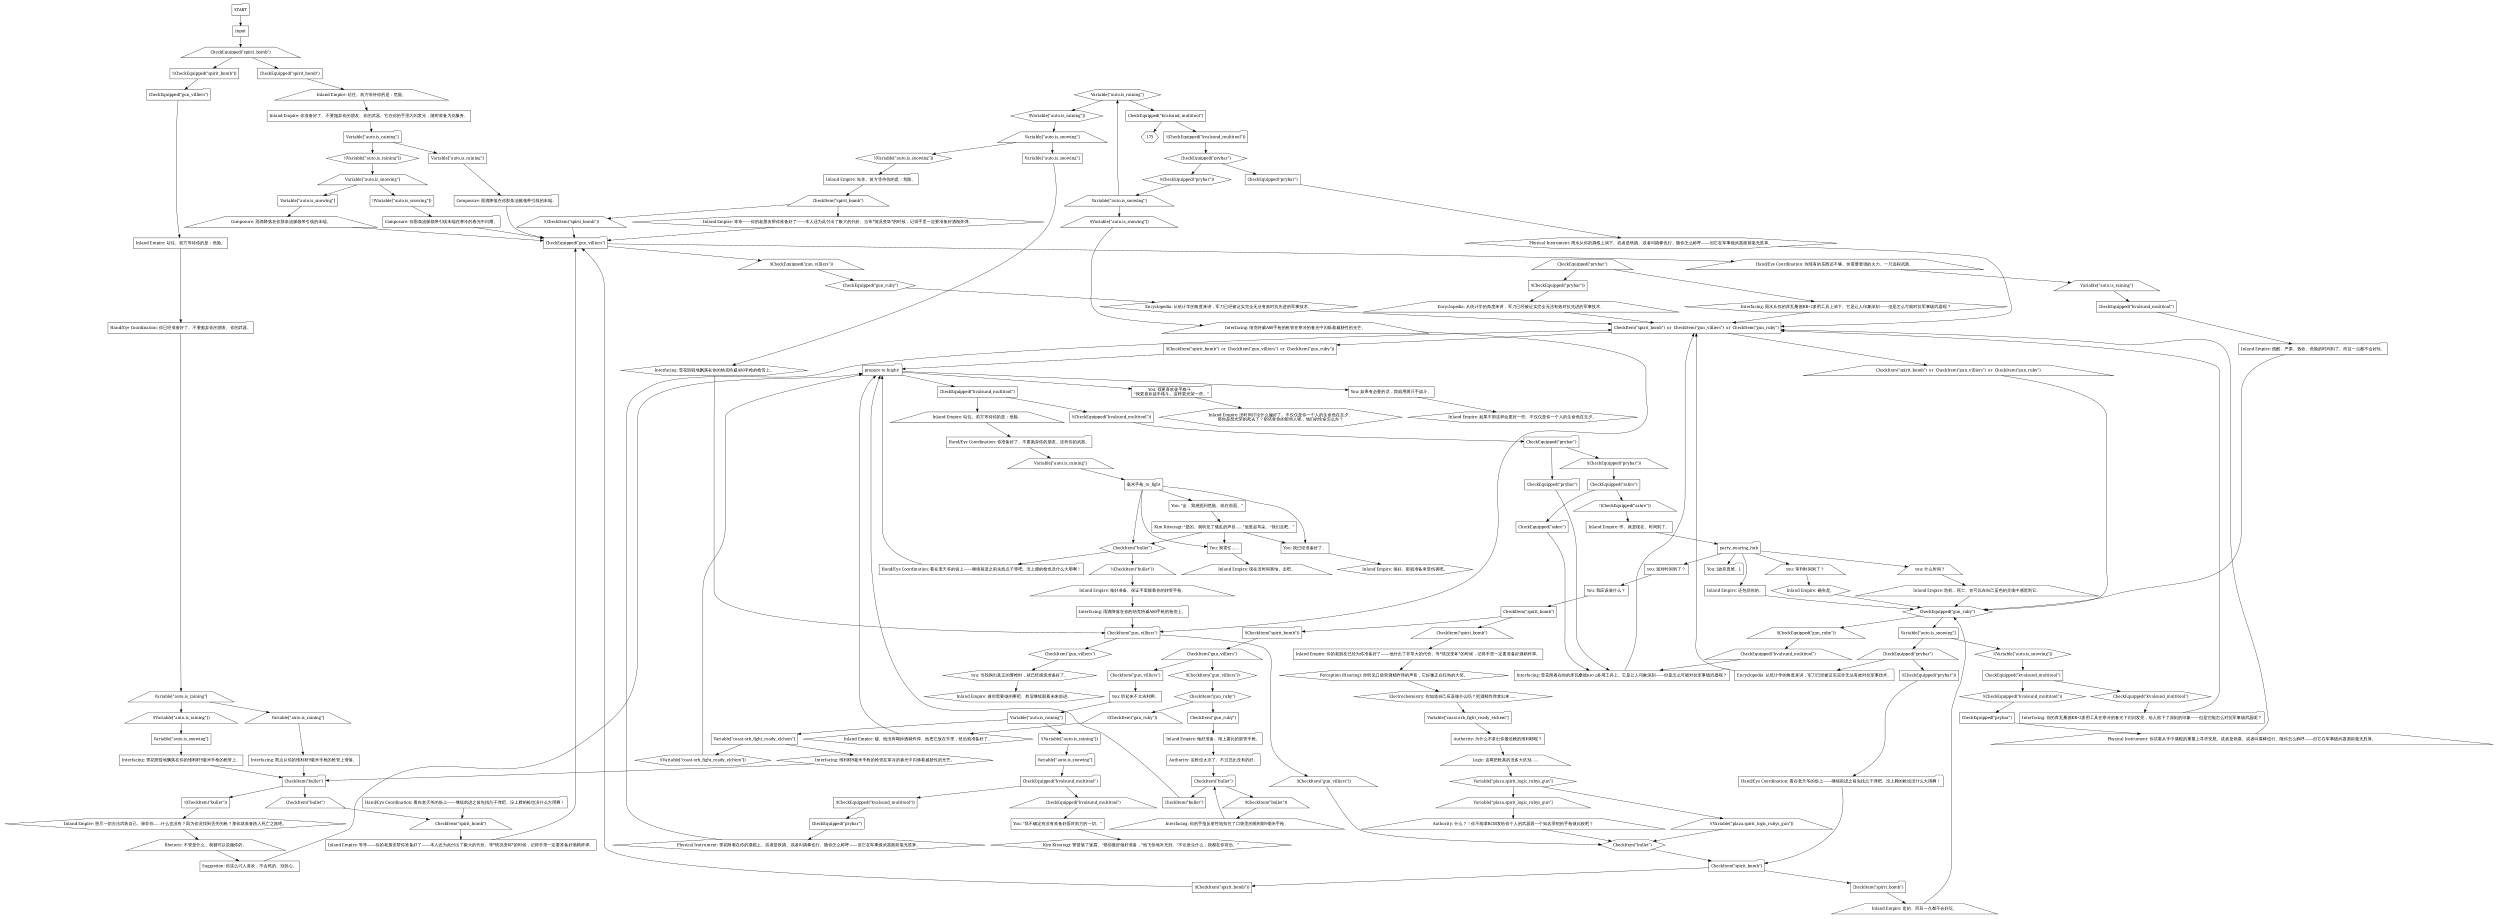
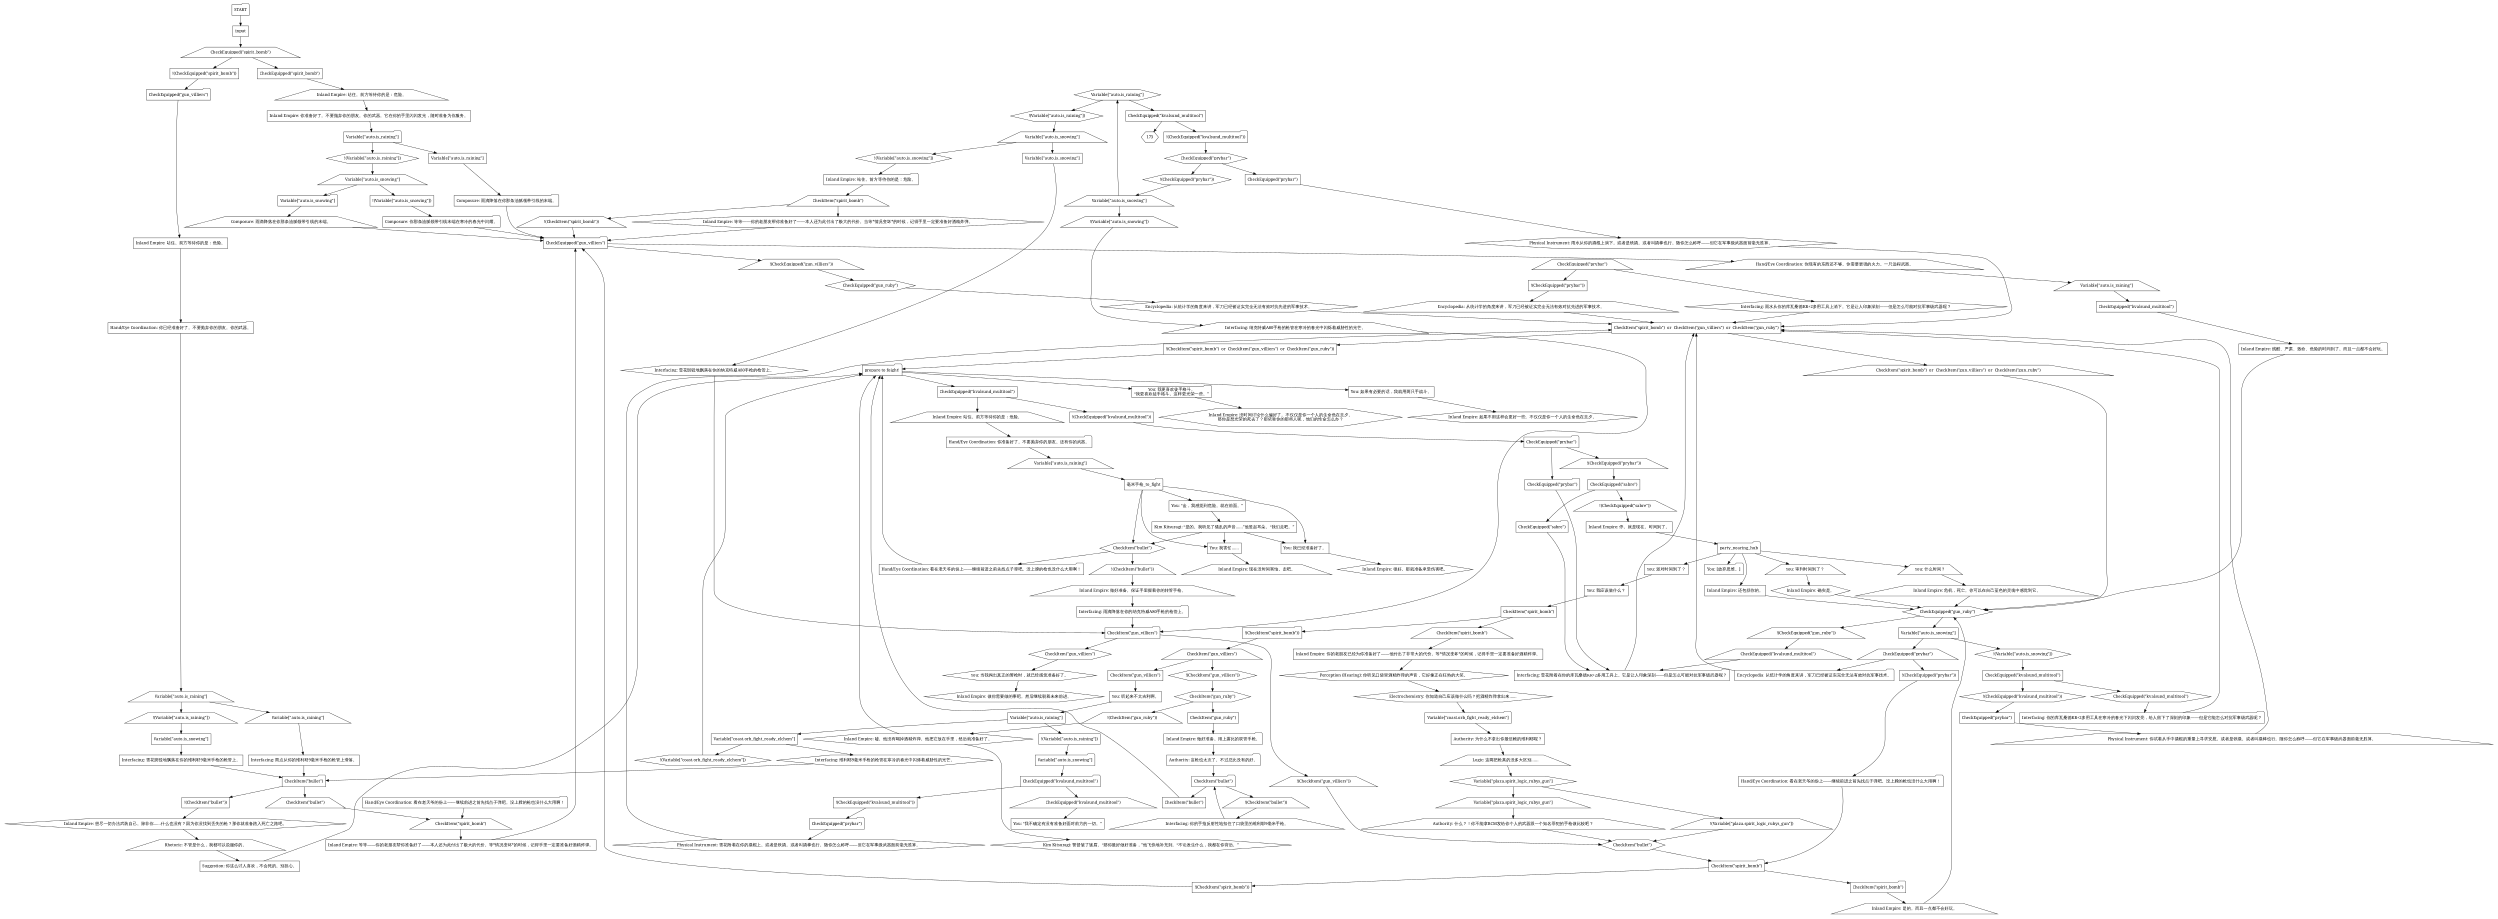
  digraph {
    fontname="Noto Serif"
    node [fontname="Noto Serif" shape=box]
    edge [fontname="Noto Serif"]
    n1 [label=START shape=folder]
    n2 [label=input]
    n3 [label="CheckEquipped(\"spirit_bomb\")" shape=trapezium]
    n4 [label="CheckEquipped(\"spirit_bomb\")"]
    n5 [label="!(CheckEquipped(\"spirit_bomb\"))"]
    n6 [label="Rhetoric: 不管是什么，我都可以说服你的。" shape=trapezium]
    n7 [label="Suggestion: 你这么讨人喜欢，不会死的。别担心。"]
    n8 [label="prepare to foight!" shape=folder]
    n9 [label="Hand/Eye Coordination: 你准备好了。不要抛弃你的朋友。还有你的武器。" shape=folder]
    n10 [label="Variable[\"auto.is_raining\"]" shape=trapezium]
    n11 [label="毫米手枪_to_fight" shape=folder]
    n12 [label="Variable[\"auto.is_snowing\"]" shape=trapezium]
    n13 [label="Variable[\"auto.is_snowing\"]"]
    n14 [label="!(Variable[\"auto.is_snowing\"])" shape=hexagon]
    n15 [label="Interfacing: 雪花斑驳地飘落在你的纳克特威A80手枪的枪管上。" shape=hexagon]
    n16 [label="Inland Empire: 站住。前方等待你的是：危险。" shape=folder]
    n17 [label="CheckItem(\"gun_villiers\")" shape=folder]
    n18 [label="CheckItem(\"spirit_bomb\")" shape=trapezium]
    n19 [label="CheckItem(\"gun_villiers\")" shape=hexagon]
    n20 [label="!(CheckItem(\"gun_villiers\"))" shape=trapezium]
    n21 [label="Inland Empire: 很好。那就准备承受伤害吧。" shape=hexagon]
    n22 [label="CheckEquipped(\"kvalsund_multitool\")" shape=folder]
    n23 [label="CheckEquipped(\"kvalsund_multitool\")" shape=trapezium]
    n24 [label="!(CheckEquipped(\"kvalsund_multitool\"))"]
    n25 [label="You: “我不确定有没有准备好面对前方的一切。”"]
    n26 [label="CheckEquipped(\"prybar\")" shape=folder]
    n27 [label="Kim Kitsuragi: 警督皱了皱眉。“那你最好做好准备，”他飞快地补充到。“不论发生什么，我都在你背后。”" shape=hexagon]
    n28 [label="Physical Instrument: 雪花附着在你的撬棍上。或者是铁撬。或者叫撬棒也行。随你怎么称呼——但它在军事级武器面前毫无胜算。" shape=hexagon]
    n29 [label="CheckItem(\"spirit_bomb\")  or  CheckItem(\"gun_villiers\")  or  CheckItem(\"gun_ruby\")"]
    n30 [label="CheckItem(\"spirit_bomb\")  or  CheckItem(\"gun_villiers\")  or  CheckItem(\"gun_ruby\")" shape=trapezium]
    n31 [label="!(CheckItem(\"spirit_bomb\")  or  CheckItem(\"gun_villiers\")  or  CheckItem(\"gun_ruby\"))"]
    n32 [label="Inland Empire: 停。就是现在。时间到了。"]
    n33 [label=party_nearing_hub shape=folder]
    n34 [label="You: 审判时间到了？" shape=trapezium]
    n35 [label="You: [放弃思维。]" shape=folder]
    n36 [label="You: 派对时间到了？"]
    n37 [label="You: 什么时间？" shape=trapezium]
    n38 [label="Inland Empire: 还包括你的。"]
    n39 [label="CheckItem(\"spirit_bomb\")"]
    n40 [label="CheckItem(\"spirit_bomb\")" shape=trapezium]
    n41 [label="!(CheckItem(\"spirit_bomb\"))" shape=folder]
    n42 [label="Inland Empire: 你的老朋友已经为你准备好了——他付出了非常大的代价。等*情况变坏*的时候，记得手里一定要准备好酒精炸弹。"]
    n43 [label="CheckItem(\"gun_villiers\")" shape=trapezium]
    n44 [label="Perception (Hearing): 你听见口袋里酒精炸弹的声音，它好像正在狂热的大笑。" shape=hexagon]
    n45 [label="CheckItem(\"gun_villiers\")"]
    n46 [label="!(CheckItem(\"gun_villiers\"))" shape=hexagon]
    n47 [label="Inland Empire: 你准备好了。不要抛弃你的朋友。你的武器。它在你的手里闪闪发光，随时准备为你服务。"]
    n48 [label="Variable[\"auto.is_raining\"]" shape=folder]
    n49 [label="Variable[\"auto.is_raining\"]"]
    n50 [label="!(Variable[\"auto.is_raining\"])" shape=hexagon]
    n51 [label="Composure: 你那条油腻领带引线末端在寒冷的春光中闪耀。" shape=folder]
    n52 [label="CheckEquipped(\"gun_villiers\")" shape=folder]
    n53 [label="!(CheckEquipped(\"gun_villiers\"))" shape=trapezium]
    n54 [label="Hand/Eye Coordination: 你现有的东西还不够。你需要更强的火力。一只远程武器。" shape=trapezium]
    n55 [label="You: 听起来不太吉利啊。"]
    n56 [label="CheckItem(\"gun_ruby\")" shape=hexagon]
    n57 [label="Variable[\"auto.is_raining\"]"]
    n58 [label="CheckItem(\"gun_ruby\")"]
    n59 [label="!(CheckItem(\"gun_ruby\"))" shape=trapezium]
    n60 [label="Physical Instrument: 雨水从你的撬棍上淌下。或者是铁撬。或者叫撬棒也行。随你怎么称呼——但它在军事级武器面前毫无胜算。" shape=hexagon]
    n61 [label="Physical Instrument: 你试着从手中撬棍的重量上寻求安慰。或者是铁撬。或者叫撬棒也行。随你怎么称呼——但它在军事级武器面前毫无胜算。" shape=trapezium]
    n62 [label="Electrochemistry: 你知道自己应该做什么吗？把酒精炸弹拿出来……" shape=hexagon]
    n63 [label="You: 我更喜欢徒手格斗。\n“我更喜欢徒手格斗。这样更光荣一些。”" shape=folder]
    n64 [label="You: 如果有必要的话，我就用两只手战斗。"]
    n65 [label="CheckEquipped(\"kvalsund_multitool\")"]
    n66 [label="Inland Empire: 站住。前方等待你的是：危险。" shape=trapezium]
    n67 [label="Authority: 什么？！你不能拿RCM发给你个人的武器跟一个知名罪犯的手枪做比较吧？" shape=trapezium]
    n68 [label="CheckItem(\"bullet\")" shape=hexagon]
    n69 [label="CheckItem(\"spirit_bomb\")" shape=folder]
    n70 [label="CheckItem(\"spirit_bomb\")" shape=folder]
    n71 [label="!(CheckItem(\"spirit_bomb\"))"]
    n72 [label="Inland Empire: 是的。而且一点都不会好玩。" shape=trapezium]
    n73 [label="CheckEquipped(\"gun_ruby\")" shape=hexagon]
    n74 [label="CheckItem(\"bullet\")" shape=folder]
    n75 [label="CheckItem(\"bullet\")" shape=trapezium]
    n76 [label="!(CheckItem(\"bullet\"))"]
    n77 [label="CheckItem(\"spirit_bomb\")" shape=trapezium]
    n78 [label="Inland Empire: 想尽一切办法武装自己。除非你……什么也没有？因为你没找到丢失的枪？那你就准备踏入死亡之路吧。" shape=hexagon]
    n79 [label="Inland Empire: 等等——你的老朋友帮你准备好了——本人还为此付出了极大的代价。等*情况变坏*的时候，记得手里一定要准备好酒精炸弹。"]
    n80 [label="Hand/Eye Coordination: 你已经准备好了。不要抛弃你的朋友。你的武器。" shape=folder]
    n81 [label="Variable[\"auto.is_raining\"]" shape=trapezium]
    n82 [label="Variable[\"auto.is_raining\"]" shape=trapezium]
    n83 [label="!(Variable[\"auto.is_raining\"])" shape=trapezium]
    n84 [label="Inland Empire: 危机，死亡。你可以在自己蓝色的灵魂中感觉到它。" shape=trapezium]
    n85 [label="!(CheckEquipped(\"gun_ruby\"))" shape=trapezium]
    n86 [label="Variable[\"auto.is_snowing\"]"]
    n87 [label="Composure: 雨滴降落在你那条油腻领带引线的末端。" shape=trapezium]
    n88 [label="You: 我已经准备好了。"]
    n89 [label="CheckEquipped(\"kvalsund_multitool\")"]
    n90 [label="CheckEquipped(\"kvalsund_multitool\")" shape=hexagon]
    n91 [label="!(CheckEquipped(\"kvalsund_multitool\"))" shape=hexagon]
    n92 [label="Interfacing: 你的库瓦桑德KR+2多用工具在寒冷的春光下闪闪发亮，给人留下了深刻的印象——但是它能怎么对抗军事级武器呢？" shape=folder]
    n93 [label="CheckEquipped(\"prybar\")"]
    n94 [label="You: “金，我感觉到危险。就在前面。”"]
    n95 [label="Kim Kitsuragi: “是的。我听见了骚乱的声音……”他竖起耳朵。“我们走吧。”"]
    n96 [label="You: 我害怕……"]
    n97 [label="CheckItem(\"bullet\")" shape=hexagon]
    n98 [label="Interfacing: 雪花斑驳地飘落在你的维利耶9毫米手枪的枪管上。"]
    n99 [label="You: 当我掏出真正的警枪时，就已经感觉准备好了。" shape=hexagon]
    n100 [label="Inland Empire: 做你需要做的事吧。然后继续朝着未来前进。" shape=hexagon]
    n101 [label="Logic: 这两把枪真的没多大区别……" shape=trapezium]
    n102 [label="Variable[\"plaza.spirit_logic_rubys_gun\"]" shape=hexagon]
    n103 [label="Variable[\"plaza.spirit_logic_rubys_gun\"]" shape=trapezium]
    n104 [label="!(Variable[\"plaza.spirit_logic_rubys_gun\"])" shape=trapezium]
    n105 [label="Inland Empire: 没时间讨论什么偏好了。不仅仅是你一个人的生命危在旦夕。\n那你是想光荣的死去了？那依靠你的那些人呢，他们的性命怎么办？" shape=hexagon]
    n106 [label="Inland Empire: 确实是。" shape=hexagon]
    n107 [label="CheckEquipped(\"sabre\")"]
    n108 [label="CheckEquipped(\"sabre\")" shape=folder]
    n109 [label="!(CheckEquipped(\"sabre\"))" shape=trapezium]
    n110 [label="Interfacing: 雪花附着在你的库瓦桑德KR+2多用工具上。它是让人印象深刻——但是怎么可能对抗军事级武器呢？" shape=folder]
    n111 [label="Interfacing: 雨点从你的维利耶9毫米手枪的枪管上滑落。"]
    n112 [label="Variable[\"auto.is_snowing\"]"]
    n113 [label="Variable[\"auto.is_snowing\"]" shape=trapezium]
    n114 [label="Variable[\"auto.is_snowing\"]" shape=folder]
    n115 [label="!(Variable[\"auto.is_snowing\"])"]
    n116 [label="Inland Empire: 如果不用这样会更好一些。不仅仅是你一个人的生命危在旦夕。" shape=hexagon]
    n117 [label="CheckItem(\"bullet\")" shape=folder]
    n118 [label="CheckItem(\"bullet\")"]
    n119 [label="!(CheckItem(\"bullet\"))" shape=trapezium]
    n120 [label="Interfacing: 你的手指反射性地扣住了口袋里的维利耶9毫米手枪。" shape=trapezium]
    n121 [label="Inland Empire: 做好准备。用上露比的双管手枪。" shape=folder]
    n122 [label="Inland Empire: 嘘。他没有喝掉酒精炸弹。他把它放在手里，然后就准备好了。" shape=hexagon]
    n123 [label="Authority: 这枪也太次了。不过总比没有的好。" shape=folder]
    n124 [label="Encyclopedia: 从统计学的角度来讲，军刀已经被证实完全无法有效对抗先进的军事技术。" shape=trapezium]
    n125 [label="Composure: 雨滴降落在你那条油腻领带引线的末端。" shape=folder]
    n126 [label="Inland Empire: 现在没时间害怕。走吧。" shape=trapezium]
    n127 [label="You: 我应该做什么？"]
    n128 [label="Variable[\"coast.orb_fight_ready_elchem\"]" shape=folder]
    n129 [label="Authority: 为什么不拿出你最信赖的维利耶呢？"]
    n130 [label="!(CheckEquipped(\"kvalsund_multitool\"))"]
    n131 [label="Inland Empire: 站住。前方等待你的是：危险。" shape=trapezium]
    n132 [label="CheckEquipped(\"prybar\")" shape=folder]
    n133 [label="CheckEquipped(\"prybar\")" shape=folder]
    n134 [label="!(CheckEquipped(\"prybar\"))" shape=trapezium]
    n135 [label="CheckEquipped(\"prybar\")" shape=trapezium]
    n136 [label="!(CheckEquipped(\"prybar\"))"]
    n137 [label="Interfacing: 雨水从你的库瓦桑德KR+2多用工具上淌下。它是让人印象深刻——但是怎么可能对抗军事级武器呢？" shape=hexagon]
    n138 [label="!(CheckItem(\"bullet\"))" shape=trapezium]
    n139 [label="Hand/Eye Coordination: 看在老天爷的份上——继续前进之前先找点子弹吧。没上膛的枪也没什么大用啊！" shape=folder]
    n140 [label="CheckEquipped(\"prybar\")" shape=hexagon]
    n141 [label="CheckEquipped(\"prybar\")"]
    n142 [label="!(CheckEquipped(\"prybar\"))" shape=hexagon]
    n143 [label="Variable[\"auto.is_snowing\"]" shape=trapezium]
    n144 [label="!(Variable[\"auto.is_snowing\"])" shape=trapezium]
    n145 [label="Variable[\"auto.is_raining\"]" shape=hexagon]
    n146 [label="CheckEquipped(\"gun_villiers\")" shape=folder]
    n147 [label="Inland Empire: 站住。前方等待你的是：危险。"]
    n148 [label="Hand/Eye Coordination: 看在老天爷的份上——继续前进之前先找点子弹吧。没上膛的枪也没什么大用啊！" shape=folder]
    n149 [label="Inland Empire: 做好准备。保证手里握着你的转管手枪。" shape=trapezium]
    n150 [label="Interfacing: 雨滴降落在你的纳克特威A80手枪的枪管上。" shape=folder]
    n151 [label="CheckEquipped(\"gun_ruby\")" shape=hexagon]
    n152 [label="Variable[\"auto.is_raining\"]" shape=trapezium]
    n153 [label="Encyclopedia: 从统计学的角度来讲，军刀已经被证实完全无法有效对抗先进的军事技术。" shape=hexagon]
    n154 [label="CheckEquipped(\"kvalsund_multitool\")" shape=folder]
    n155 [label="!(CheckItem(\"spirit_bomb\"))" shape=trapezium]
    n156 [label="Inland Empire: 等等——你的老朋友帮你准备好了——本人还为此付出了极大的代价。当等*情况变坏*的时候，记得手里一定要准备好酒精炸弹。" shape=hexagon]
    n157 [label="!(Variable[\"auto.is_raining\"])"]
    n158 [label="Variable[\"coast.orb_fight_ready_elchem\"]"]
    n159 [label="Variable[\"auto.is_snowing\"]" shape=folder]
    n160 [label="!(Variable[\"coast.orb_fight_ready_elchem\"])" shape=hexagon]
    n161 [label="Interfacing: 维利耶9毫米手枪的枪管在寒冷的春光中闪烁着威胁性的光芒。" shape=hexagon]
    n162 [label="Inland Empire: 残酷、严肃、致命、危险的时间到了。而且一点都不会好玩。" shape=folder]
    n163 [label="Interfacing: 纳克特威A80手枪的枪管在寒冷的春光中闪烁着威胁性的光芒。" shape=trapezium]
    n164 [label="CheckEquipped(\"kvalsund_multitool\")" shape=trapezium]
    n165 [label="Hand/Eye Coordination: 看在老天爷的份上——继续前进之前先找点子弹吧。没上膛的枪也没什么大用啊！" shape=folder]
    n166 [label="!(Variable[\"auto.is_snowing\"])" shape=hexagon]
    n167 [label="CheckEquipped(\"prybar\")" shape=trapezium]
    n168 [label="!(CheckEquipped(\"prybar\"))"]
    n169 [label="Encyclopedia: 从统计学的角度来讲，军刀已经被证实完全无法有效对抗军事技术。" shape=folder]
    n170 [label="!(Variable[\"auto.is_raining\"])" shape=hexagon]
    n171 [label="CheckEquipped(\"kvalsund_multitool\")"]
    n172 [label="!(CheckEquipped(\"kvalsund_multitool\"))" shape=folder]
    173 [shape=hexagon]
    n1 -> n2
    n2 -> n3
    n3 -> n4
    n3 -> n5
    n4 -> n66
    n5 -> n146
    n6 -> n7
    n7 -> n8
    n8 -> n63
    n8 -> n64
    n8 -> n65
    n9 -> n10
    n10 -> n11
    n11 -> n88
    n11 -> n94
    n11 -> n96
    n11 -> n97
    n12 -> n13
    n12 -> n14
    n13 -> n15
    n14 -> n16
    n15 -> n17
    n16 -> n18
    n17 -> n19
    n17 -> n20
    n18 -> n155
    n18 -> n156
    n19 -> n99
    n20 -> n68
    n22 -> n23
    n22 -> n24
    n23 -> n25
    n24 -> n26
-   n25 -> n27
+   n122 -> n27
    n26 -> n28
    n28 -> n29
    n29 -> n30
    n29 -> n31
    n30 -> n73
    n31 -> n8
    n32 -> n33
    n33 -> n34
    n33 -> n35
    n33 -> n36
    n33 -> n37
    n33 -> n38
    n34 -> n106
    n36 -> n127
    n37 -> n84
    n38 -> n73
    n39 -> n40
    n39 -> n41
    n40 -> n42
    n41 -> n43
    n42 -> n44
    n43 -> n45
    n43 -> n46
    n44 -> n62
    n45 -> n55
    n46 -> n56
    n47 -> n48
    n48 -> n49
    n48 -> n50
    n49 -> n125
    n50 -> n113
    n51 -> n52
    n52 -> n53
    n52 -> n54
    n53 -> n151
    n54 -> n152
    n55 -> n57
    n56 -> n58
    n56 -> n59
    n57 -> n157
    n57 -> n158
    n58 -> n121
    n59 -> n122
    n60 -> n29
    n61 -> n29
    n62 -> n128
    n63 -> n105
    n64 -> n116
    n65 -> n130
    n65 -> n131
    n66 -> n47
    n67 -> n68
    n68 -> n69
    n69 -> n70
    n69 -> n71
    n70 -> n72
    n71 -> n52
    n72 -> n73
    n73 -> n85
    n73 -> n86
    n74 -> n75
    n74 -> n76
    n75 -> n77
    n76 -> n78
    n77 -> n79
    n78 -> n6
    n79 -> n52
    n80 -> n81
    n81 -> n82
    n81 -> n83
    n82 -> n111
    n83 -> n112
    n84 -> n73
    n85 -> n164
    n86 -> n166
    n86 -> n167
    n87 -> n52
    n88 -> n21
    n89 -> n90
    n89 -> n91
    n90 -> n92
    n91 -> n93
    n92 -> n29
    n93 -> n61
    n94 -> n95
    n95 -> n88
    n95 -> n96
    n95 -> n97
    n96 -> n126
    n97 -> n138
    n97 -> n139
    n98 -> n74
    n99 -> n100
    n101 -> n102
    n102 -> n103
    n102 -> n104
    n103 -> n67
    n104 -> n68
    n106 -> n73
    n107 -> n108
    n107 -> n109
    n108 -> n110
    n109 -> n32
    n110 -> n29
    n111 -> n74
    n112 -> n98
    n113 -> n114
    n113 -> n115
    n114 -> n87
    n115 -> n51
    n117 -> n118
    n117 -> n119
    n118 -> n8
    n119 -> n120
    n120 -> n117
    n121 -> n123
    n122 -> n8
    n123 -> n117
    n124 -> n29
    n125 -> n52
    n127 -> n39
    n128 -> n129
    n129 -> n101
    n130 -> n132
    n131 -> n9
    n132 -> n133
    n132 -> n134
    n133 -> n110
    n134 -> n107
    n135 -> n136
    n135 -> n137
    n136 -> n124
    n137 -> n29
    n138 -> n149
    n139 -> n8
    n140 -> n141
    n140 -> n142
    n141 -> n60
    n142 -> n143
    n143 -> n144
    n143 -> n145
    n144 -> n163
    n145 -> n170
    n145 -> n171
    n146 -> n147
    n147 -> n80
    n148 -> n77
    n149 -> n150
    n150 -> n17
    n151 -> n153
    n152 -> n154
    n153 -> n29
    n154 -> n162
    n155 -> n52
    n156 -> n52
    n157 -> n159
    n158 -> n160
    n158 -> n161
    n159 -> n22
    n160 -> n8
    n161 -> n74
    n162 -> n73
    n163 -> n17
    n164 -> n110
    n165 -> n69
    n166 -> n89
    n167 -> n168
    n167 -> n169
    n168 -> n165
    n169 -> n29
    n170 -> n12
    n171 -> n172
    n171 -> 173
    n172 -> n140
  }
